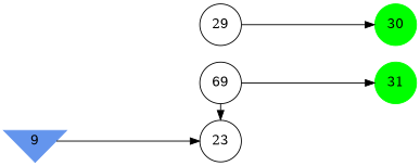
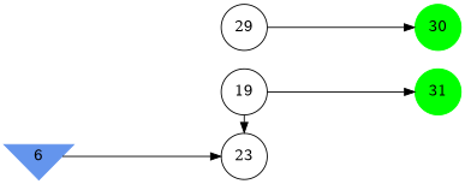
  digraph {
    rankdir=LR
    ranksep=2.0
    node [color=black shape=circle]
-   6 [color=cornflowerblue shape=invtriangle style=filled label=9]
+   6 [color=cornflowerblue shape=invtriangle style=filled]
    n2 [label=23]
-   19 [label=69]
+   19
    29
    30 [color=green style=filled]
    31 [color=green style=filled]
    subgraph sub_1 {
      rank=same
      6
    }
    subgraph sub_2 {
      rank=same
      n2
      19
      29
    }
    subgraph sub_3 {
      rank=same
      30
      31
    }
    6 -> n2
    19 -> n2
    19 -> 31
    29 -> 30
  }
